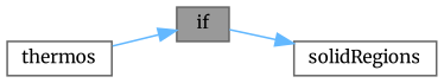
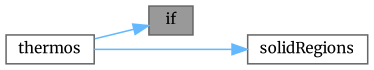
  digraph {
    fontname=Merriweather
    rankdir=LR
    node [color=grey40 fillcolor=white fontname=Merriweather fontsize=10 shape=box style=filled]
    edge [color=steelblue1 fontname=Merriweather fontsize=10 labelfontname=Helvetica labelfontsize=10 style=solid]
    n1 [color=gray40 fillcolor=grey60 fontcolor=black height=0.2 label=if width=0.4]
    n2 [height=0.2 label=solidRegions width=0.4]
    n3 [height=0.2 label=thermos width=0.4]
-   n1 -> n2
+   n3 -> n2
    n3 -> n1
  }
